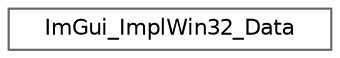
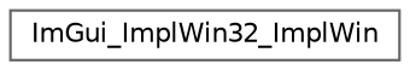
  digraph {
    rankdir=LR
-   n1 [color=grey40 fillcolor=white fontname=Helvetica fontsize=10 height=0.2 label=ImGui_ImplWin32_Data shape=box style=filled width=0.4]
+   n1 [color=grey40 fillcolor=white fontname=Helvetica fontsize=10 height=0.2 label=ImGui_ImplWin32_ImplWin shape=box style=filled width=0.4]
  }
